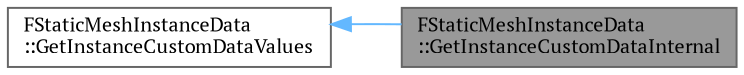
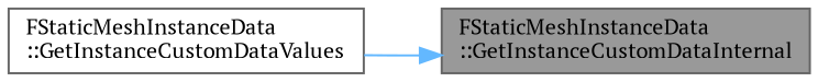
  digraph {
    rankdir=RL
    fontname="PT Serif"
    node [fontname="PT Serif" fontsize=10 shape=box style=filled]
    n1 [color=gray40 fillcolor=grey60 fontcolor=black height=0.2 label="FStaticMeshInstanceData\l::GetInstanceCustomDataInternal" width=0.4]
    n2 [color=grey40 fillcolor=white height=0.2 label="FStaticMeshInstanceData\l::GetInstanceCustomDataValues" width=0.4]
-   n2 -> n1 [color=steelblue1 dir=back fontname="PT Serif" fontsize=10 labelfontname=Helvetica labelfontsize=10 style=solid]
+   n1 -> n2 [color=steelblue1 dir=back fontname="PT Serif" fontsize=10 labelfontname=Helvetica labelfontsize=10 style=solid]
  }
